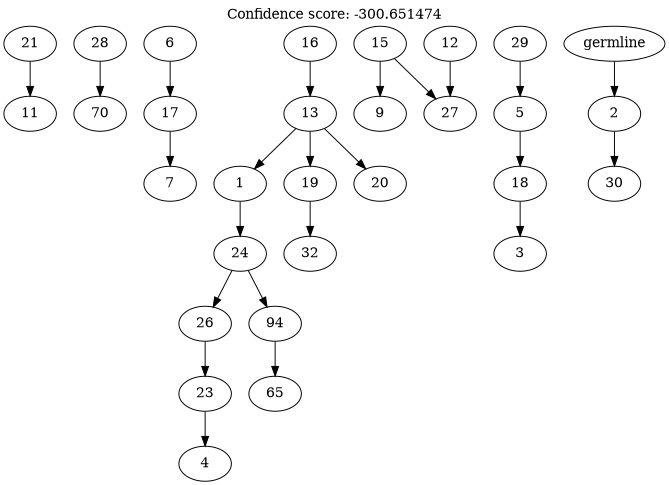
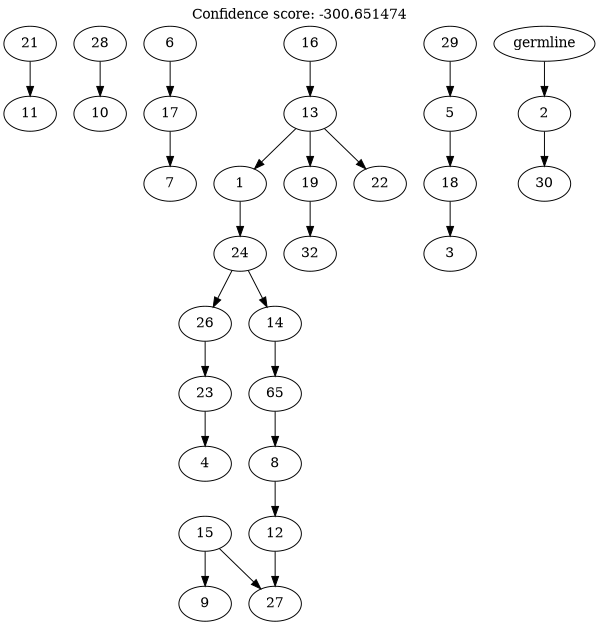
  digraph {
    label="Confidence score: -300.651474"
    labelloc=t
    n1 [label=21]
    n2 [label=11]
-   n3 [label=70]
+   n3 [label=10]
    n4 [label=28]
    n5 [label=17]
    n6 [label=7]
    n7 [label=6]
    n8 [label=4]
    n9 [label=23]
    n10 [label=26]
    n11 [label=15]
    n12 [label=9]
    n13 [label=27]
    n14 [label=12]
+   n15 [label=8]
    n16 [label=65]
-   n17 [label=94]
+   n17 [label=14]
    n18 [label=24]
    n19 [label=1]
    n20 [label=19]
    n21 [label=32]
    n22 [label=18]
    n23 [label=3]
    n24 [label=5]
    n25 [label=29]
-   n26 [label=20]
+   n26 [label=22]
    n27 [label=13]
    n28 [label=16]
    n29 [label=30]
    n30 [label=2]
    n31 [label=germline]
    n1 -> n2
    n4 -> n3
    n5 -> n6
    n7 -> n5
    n9 -> n8
    n10 -> n9
    n11 -> n12
    n11 -> n13
    n14 -> n13
+   n15 -> n14
+   n16 -> n15
    n17 -> n16
    n18 -> n10
    n18 -> n17
    n19 -> n18
    n20 -> n21
    n22 -> n23
    n24 -> n22
    n25 -> n24
    n27 -> n19
    n27 -> n20
    n27 -> n26
    n28 -> n27
    n30 -> n29
    n31 -> n30
  }
